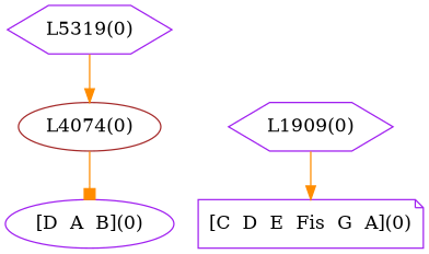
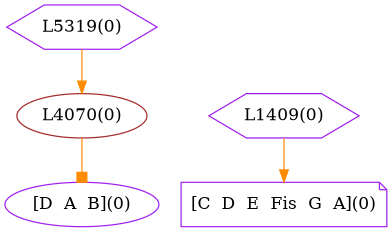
  digraph {
    node [color=purple shape=hexagon]
    edge [arrowhead=normal color=darkorange]
    "L5319(0)"
-   "L4074(0)" [color=brown shape=ellipse]
-   "L1909(0)"
+   "L4074(0)" [color=brown shape=ellipse label="L4070(0)"]
+   "L1909(0)" [label="L1409(0)"]
    "[D  A  B](0)" [shape=ellipse]
    "[C  D  E  Fis  G  A](0)" [shape=note]
    subgraph sub_1 {
      rank=min
      "L5319(0)"
    }
    subgraph sub_2 {
      rank=same
      "L4074(0)"
      "L1909(0)"
    }
    subgraph sub_3 {
      rank=max
      "[D  A  B](0)"
      "[C  D  E  Fis  G  A](0)"
    }
    "L5319(0)" -> "L4074(0)"
    "L4074(0)" -> "[D  A  B](0)" [arrowhead=box]
    "L1909(0)" -> "[C  D  E  Fis  G  A](0)"
  }
